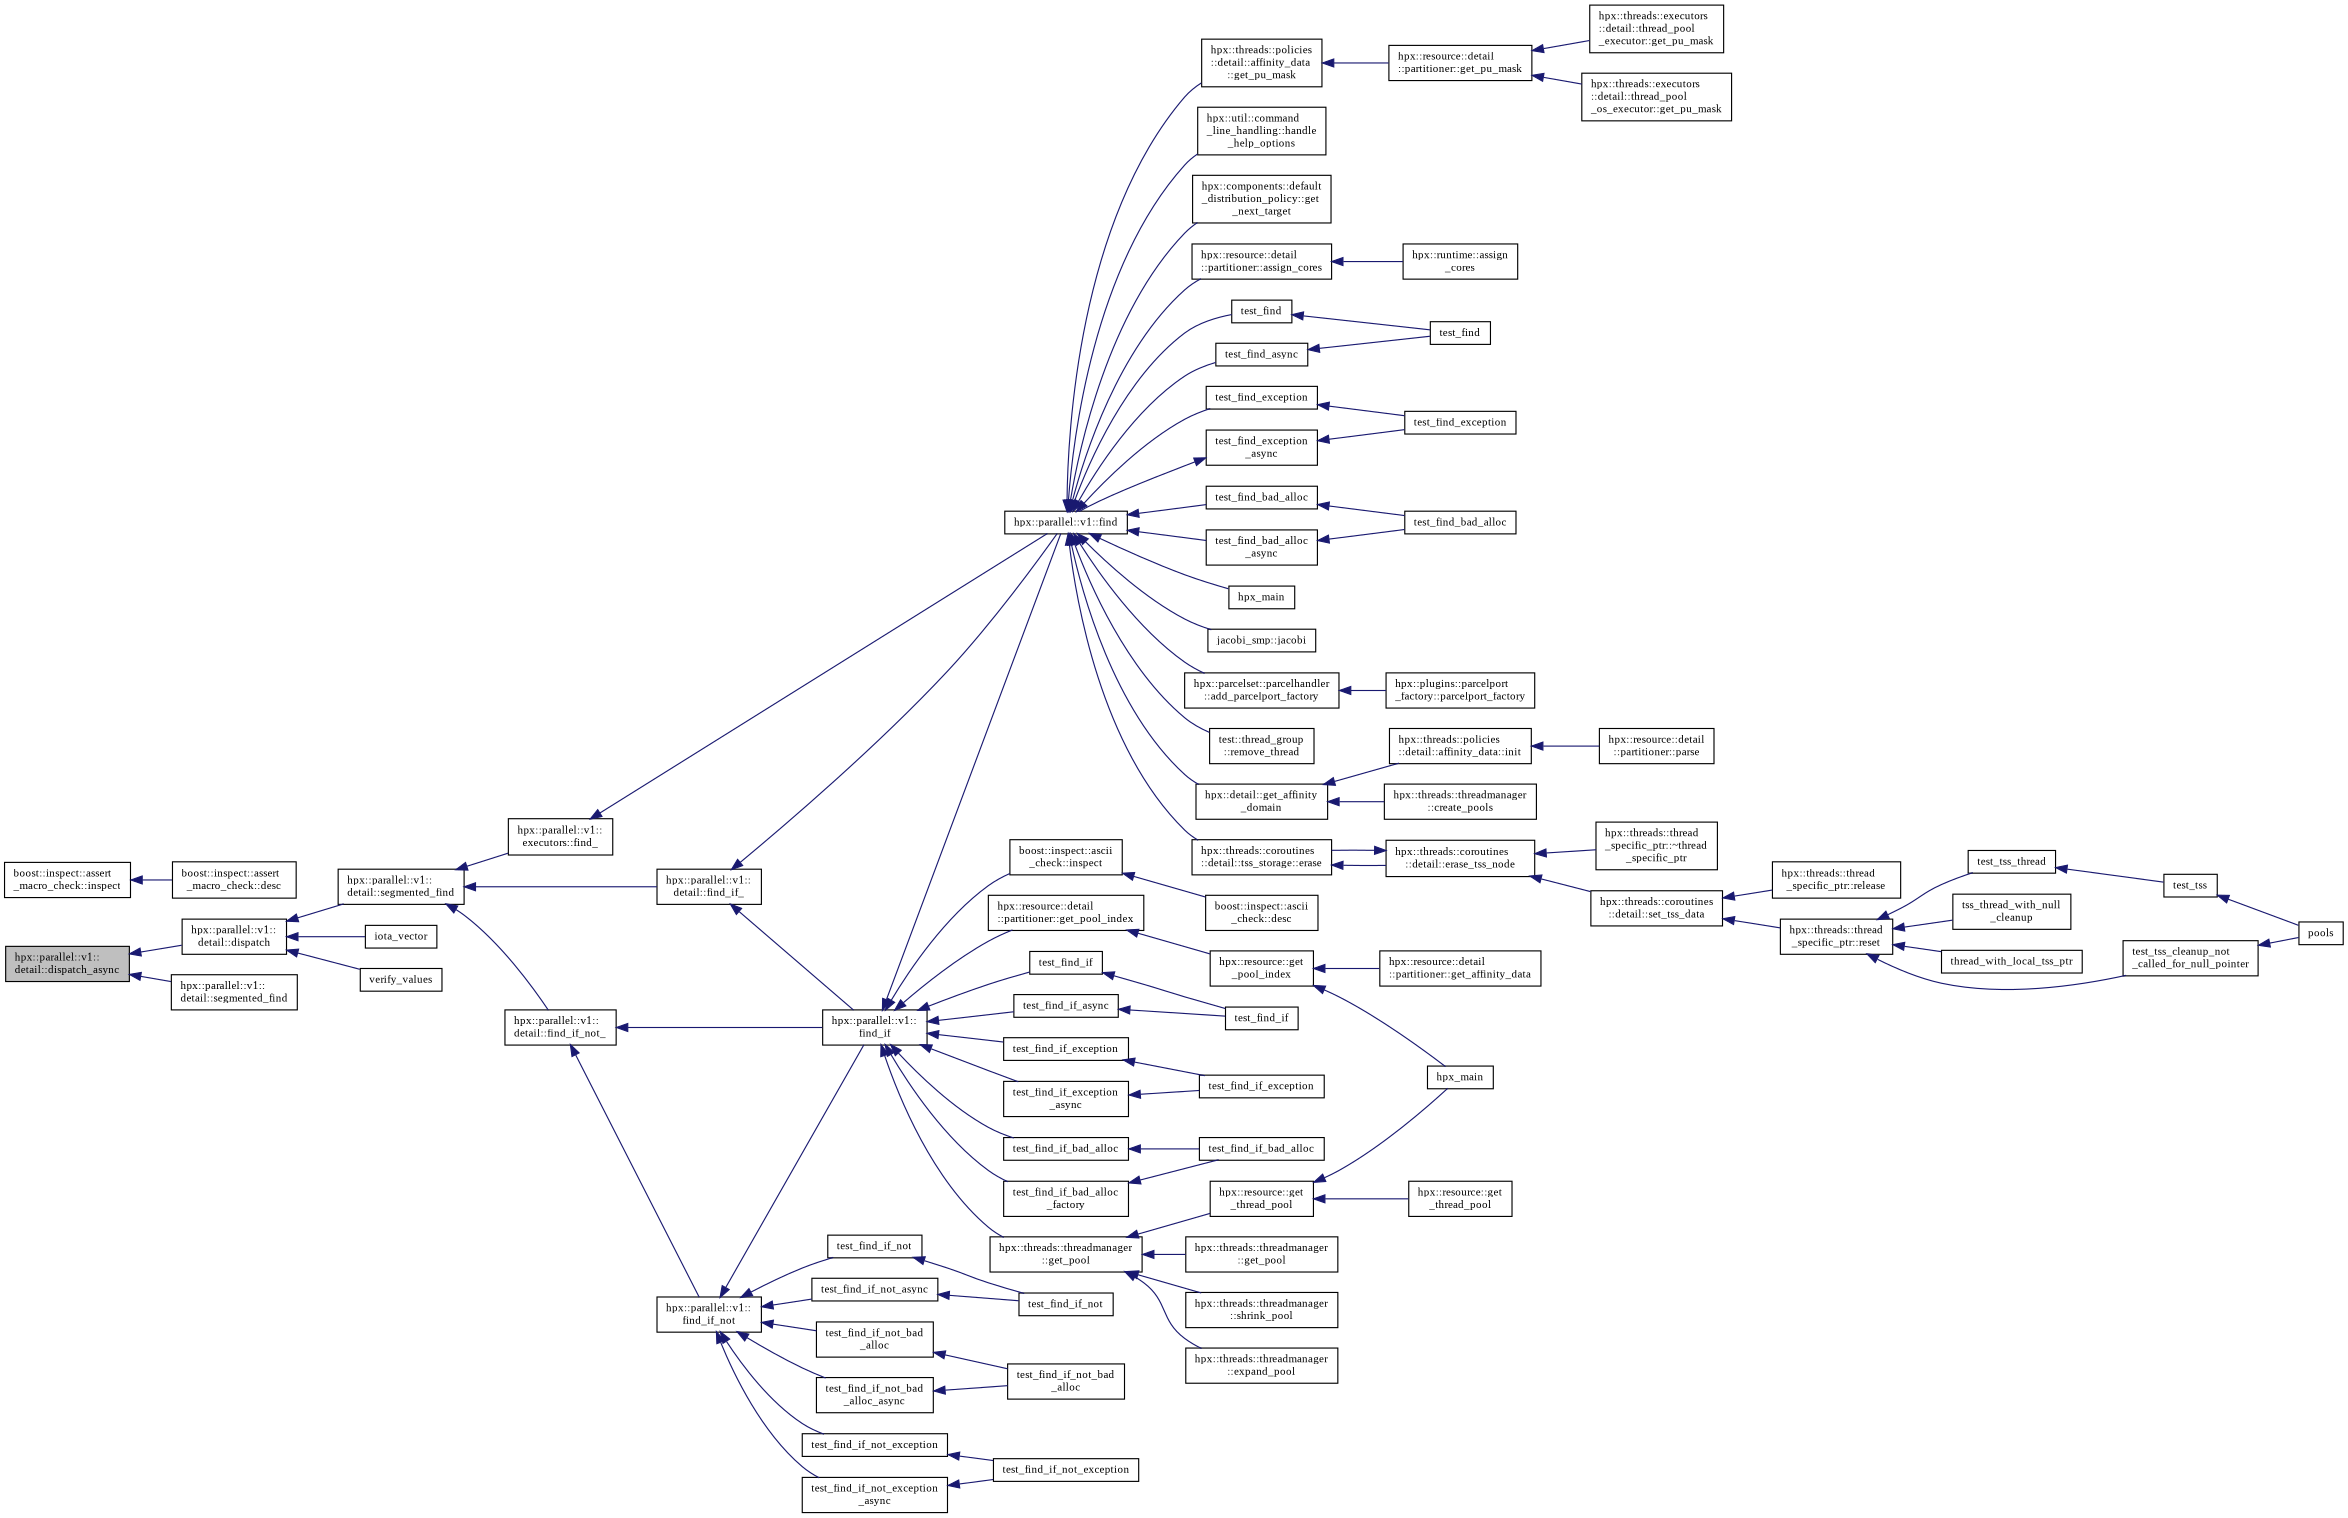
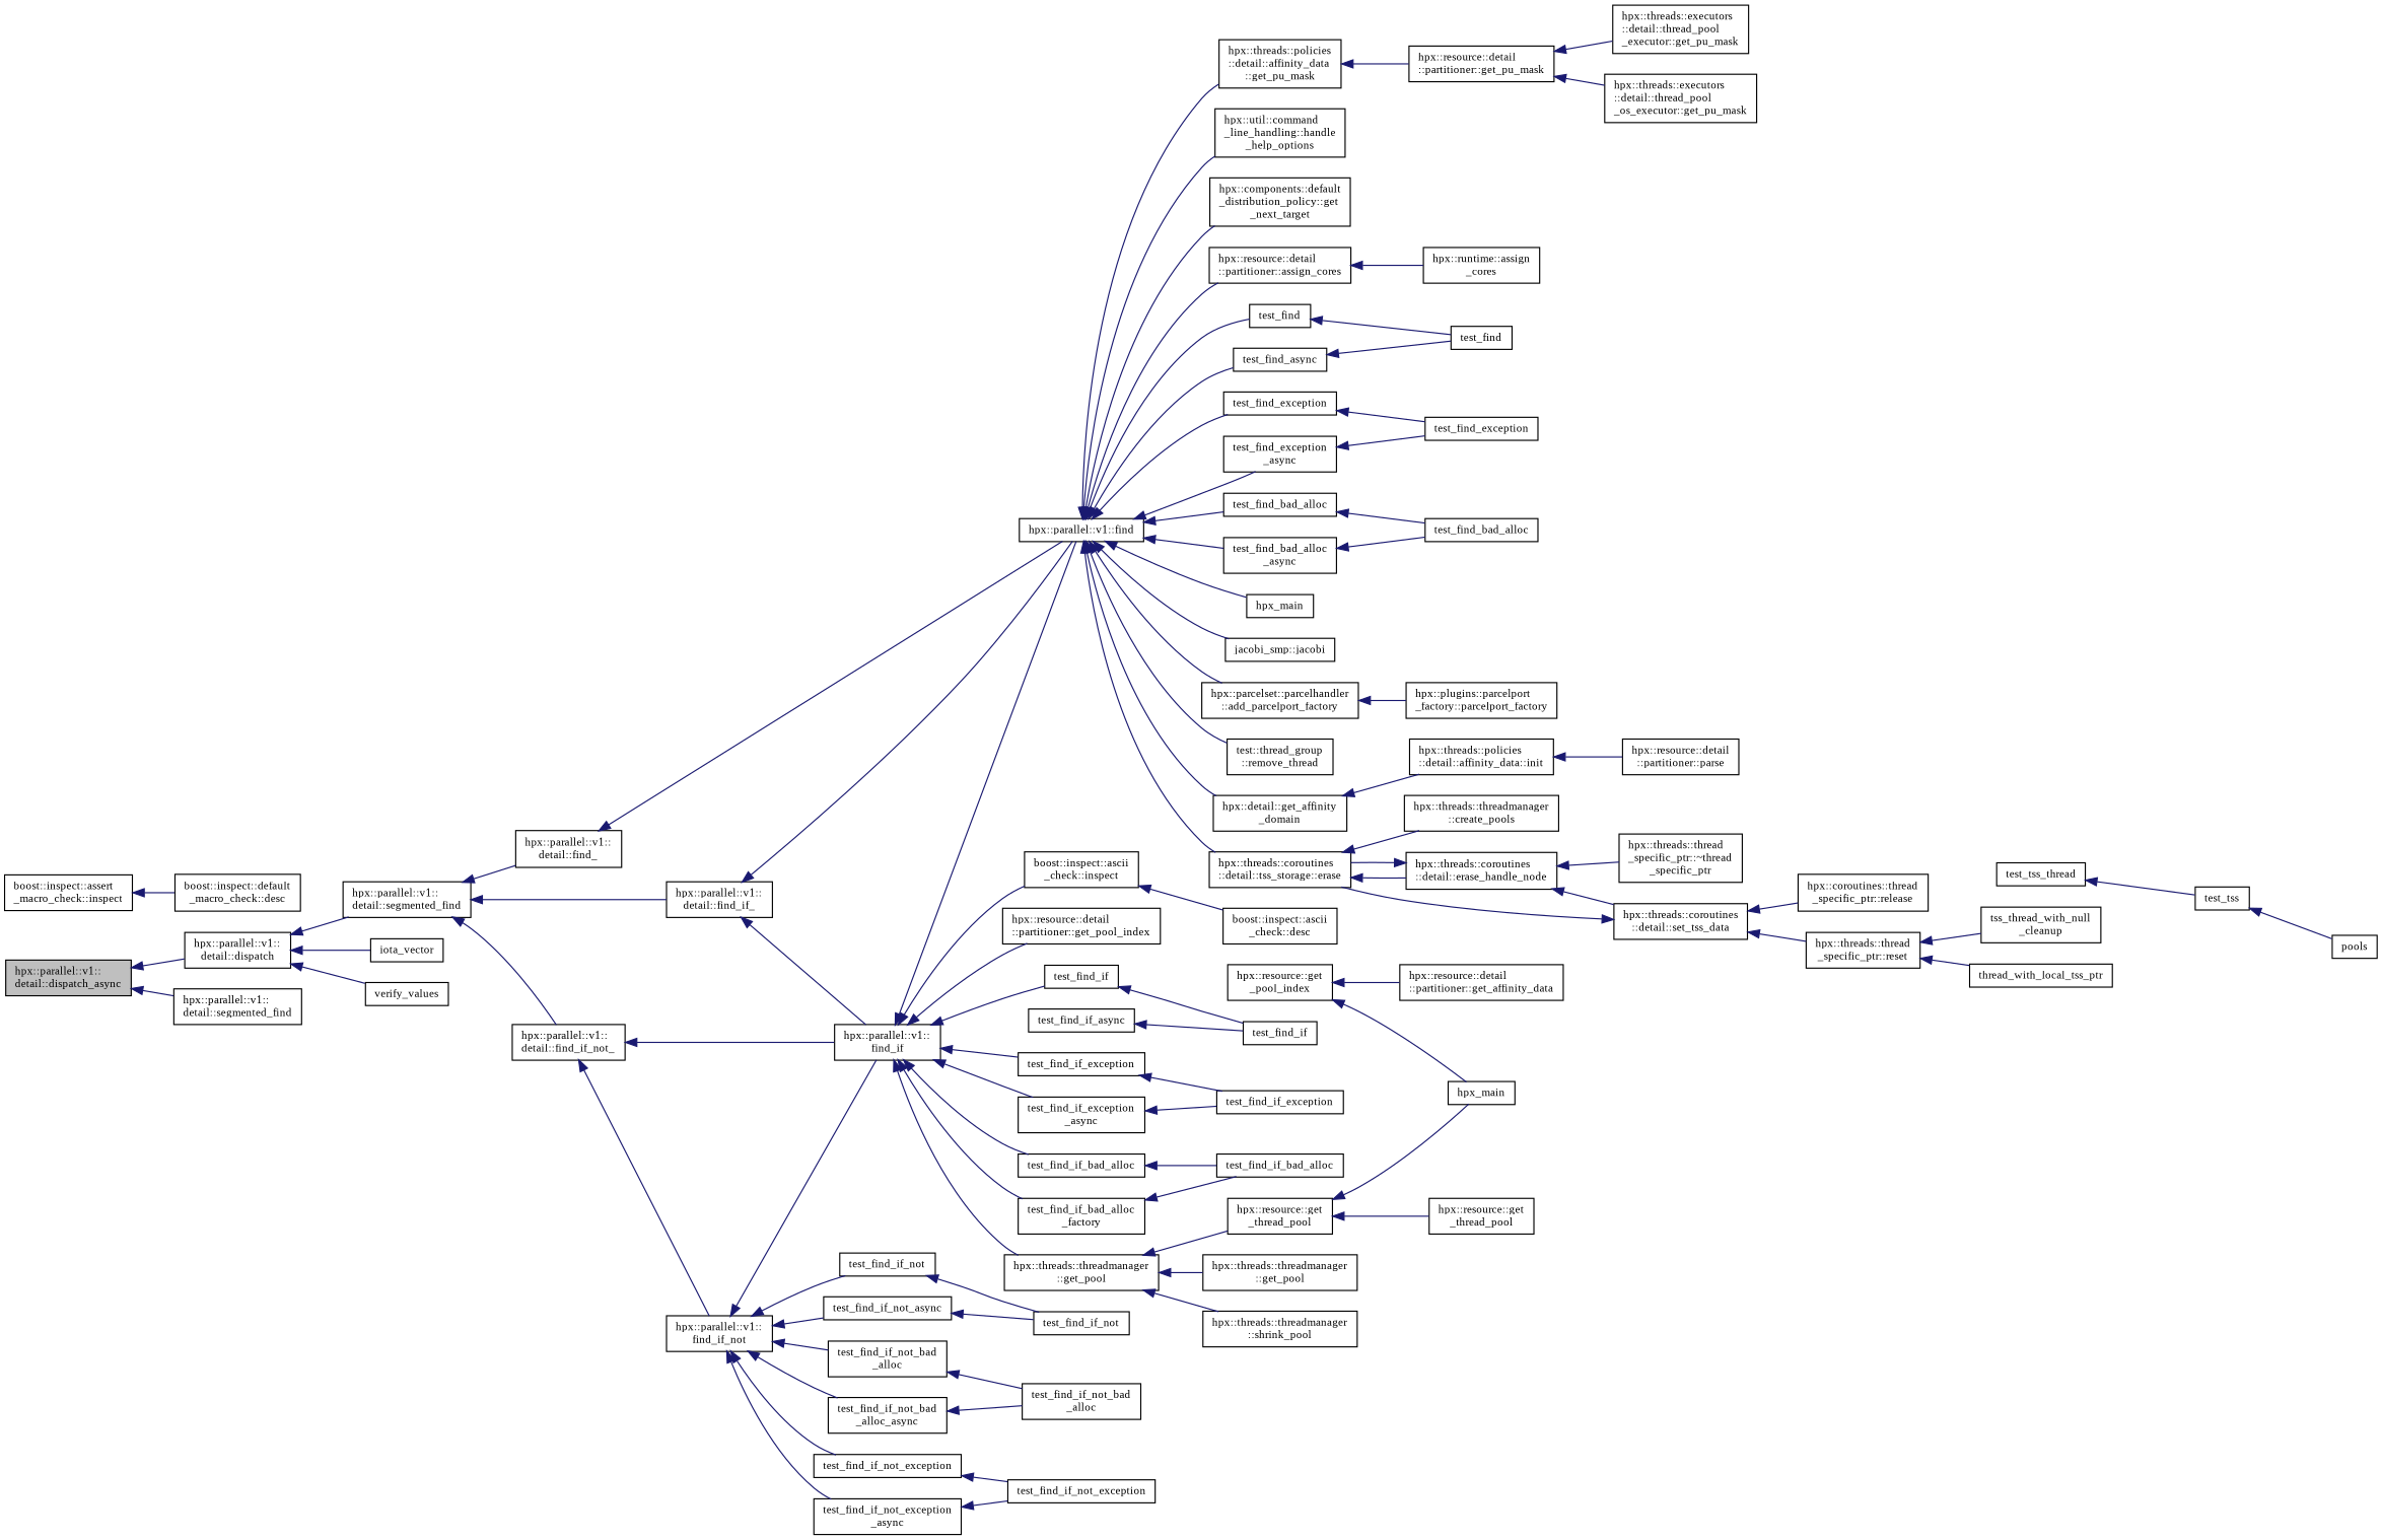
  digraph {
    fontname="Liberation Serif"
    rankdir=LR
    node [color=black fillcolor=white fontname="Liberation Serif" fontsize=10 shape=record style=filled]
    edge [color=midnightblue dir=back fontname="Liberation Serif" fontsize=10 labelfontname=Helvetica labelfontsize=10 style=solid]
    n1 [fillcolor=grey75 fontcolor=black height=0.2 label="hpx::parallel::v1::\ldetail::dispatch_async" width=0.4]
    n2 [height=0.2 label="hpx::parallel::v1::\ldetail::dispatch" width=0.4]
    n3 [height=0.2 label="hpx::parallel::v1::\ldetail::segmented_find" width=0.4]
    n4 [height=0.2 label="hpx::parallel::v1::\ldetail::segmented_find" width=0.4]
    n5 [height=0.2 label=iota_vector width=0.4]
    n6 [height=0.2 label=verify_values width=0.4]
-   n7 [height=0.2 label="hpx::parallel::v1::\lexecutors::find_" width=0.4]
+   n7 [height=0.2 label="hpx::parallel::v1::\ldetail::find_" width=0.4]
    n8 [height=0.2 label="hpx::parallel::v1::\ldetail::find_if_" width=0.4]
    n9 [height=0.2 label="hpx::parallel::v1::\ldetail::find_if_not_" width=0.4]
    n10 [height=0.2 label="hpx::parallel::v1::find" width=0.4]
    n11 [height=0.2 label="hpx::parallel::v1::\lfind_if" width=0.4]
    n12 [height=0.2 label="hpx::parallel::v1::\lfind_if_not" width=0.4]
    n13 [height=0.2 label="hpx::threads::policies\l::detail::affinity_data\l::get_pu_mask" width=0.4]
    n14 [height=0.2 label="hpx::util::command\l_line_handling::handle\l_help_options" width=0.4]
    n15 [height=0.2 label="hpx::components::default\l_distribution_policy::get\l_next_target" width=0.4]
    n16 [height=0.2 label="hpx::resource::detail\l::partitioner::assign_cores" width=0.4]
    n17 [height=0.2 label=test_find width=0.4]
    n18 [height=0.2 label=test_find_async width=0.4]
    n19 [height=0.2 label=test_find_exception width=0.4]
    n20 [height=0.2 label="test_find_exception\l_async" width=0.4]
    n21 [height=0.2 label=test_find_bad_alloc width=0.4]
    n22 [height=0.2 label="test_find_bad_alloc\l_async" width=0.4]
    n23 [height=0.2 label=hpx_main width=0.4]
    n24 [height=0.2 label="jacobi_smp::jacobi" width=0.4]
    n25 [height=0.2 label="hpx::parcelset::parcelhandler\l::add_parcelport_factory" width=0.4]
    n26 [height=0.2 label="test::thread_group\l::remove_thread" width=0.4]
    n27 [height=0.2 label="hpx::detail::get_affinity\l_domain" width=0.4]
    n28 [height=0.2 label="hpx::threads::coroutines\l::detail::tss_storage::erase" width=0.4]
    n29 [height=0.2 label="hpx::resource::detail\l::partitioner::get_pu_mask" width=0.4]
    n30 [height=0.2 label="boost::inspect::assert\l_macro_check::inspect" width=0.4]
-   n31 [height=0.2 label="boost::inspect::assert\l_macro_check::desc" width=0.4]
+   n31 [height=0.2 label="boost::inspect::default\l_macro_check::desc" width=0.4]
    n32 [height=0.2 label="hpx::runtime::assign\l_cores" width=0.4]
    n33 [height=0.2 label=test_find width=0.4]
    n34 [height=0.2 label=test_find_exception width=0.4]
    n35 [height=0.2 label=test_find_bad_alloc width=0.4]
    n36 [height=0.2 label="hpx::plugins::parcelport\l_factory::parcelport_factory" width=0.4]
    n37 [height=0.2 label="hpx::threads::policies\l::detail::affinity_data::init" width=0.4]
    n38 [height=0.2 label="hpx::threads::threadmanager\l::create_pools" width=0.4]
-   n39 [height=0.2 label="hpx::threads::coroutines\l::detail::erase_tss_node" width=0.4]
+   n39 [height=0.2 label="hpx::threads::coroutines\l::detail::erase_handle_node" width=0.4]
    n40 [height=0.2 label="hpx::threads::executors\l::detail::thread_pool\l_executor::get_pu_mask" width=0.4]
    n41 [height=0.2 label="hpx::threads::executors\l::detail::thread_pool\l_os_executor::get_pu_mask" width=0.4]
    n42 [height=0.2 label="hpx::resource::detail\l::partitioner::parse" width=0.4]
    n43 [height=0.2 label="hpx::threads::thread\l_specific_ptr::~thread\l_specific_ptr" width=0.4]
    n44 [height=0.2 label="hpx::threads::coroutines\l::detail::set_tss_data" width=0.4]
-   n45 [height=0.2 label="hpx::threads::thread\l_specific_ptr::release" width=0.4]
+   n45 [height=0.2 label="hpx::coroutines::thread\l_specific_ptr::release" width=0.4]
    n46 [height=0.2 label="hpx::threads::thread\l_specific_ptr::reset" width=0.4]
    n47 [height=0.2 label=test_tss_thread width=0.4]
    n48 [height=0.2 label="tss_thread_with_null\l_cleanup" width=0.4]
    n49 [height=0.2 label=thread_with_local_tss_ptr width=0.4]
-   n50 [height=0.2 label="test_tss_cleanup_not\l_called_for_null_pointer" width=0.4]
    n51 [height=0.2 label=test_tss width=0.4]
    n52 [height=0.2 label=pools width=0.4]
    n53 [height=0.2 label="boost::inspect::ascii\l_check::inspect" width=0.4]
    n54 [height=0.2 label="hpx::resource::detail\l::partitioner::get_pool_index" width=0.4]
    n55 [height=0.2 label=test_find_if width=0.4]
    n56 [height=0.2 label=test_find_if_async width=0.4]
    n57 [height=0.2 label=test_find_if_exception width=0.4]
    n58 [height=0.2 label="test_find_if_exception\l_async" width=0.4]
    n59 [height=0.2 label=test_find_if_bad_alloc width=0.4]
    n60 [height=0.2 label="test_find_if_bad_alloc\l_factory" width=0.4]
    n61 [height=0.2 label="hpx::threads::threadmanager\l::get_pool" width=0.4]
    n62 [height=0.2 label="boost::inspect::ascii\l_check::desc" width=0.4]
    n63 [height=0.2 label="hpx::resource::get\l_pool_index" width=0.4]
    n64 [height=0.2 label=test_find_if width=0.4]
    n65 [height=0.2 label=test_find_if_exception width=0.4]
    n66 [height=0.2 label=test_find_if_bad_alloc width=0.4]
    n67 [height=0.2 label="hpx::resource::get\l_thread_pool" width=0.4]
    n68 [height=0.2 label="hpx::threads::threadmanager\l::get_pool" width=0.4]
    n69 [height=0.2 label="hpx::threads::threadmanager\l::shrink_pool" width=0.4]
-   n70 [height=0.2 label="hpx::threads::threadmanager\l::expand_pool" width=0.4]
    n71 [height=0.2 label="hpx::resource::detail\l::partitioner::get_affinity_data" width=0.4]
    n72 [height=0.2 label=hpx_main width=0.4]
    n73 [height=0.2 label="hpx::resource::get\l_thread_pool" width=0.4]
    n74 [height=0.2 label=test_find_if_not width=0.4]
    n75 [height=0.2 label=test_find_if_not_async width=0.4]
    n76 [height=0.2 label="test_find_if_not_bad\l_alloc" width=0.4]
    n77 [height=0.2 label="test_find_if_not_bad\l_alloc_async" width=0.4]
    n78 [height=0.2 label=test_find_if_not_exception width=0.4]
    n79 [height=0.2 label="test_find_if_not_exception\l_async" width=0.4]
    n80 [height=0.2 label=test_find_if_not width=0.4]
    n81 [height=0.2 label="test_find_if_not_bad\l_alloc" width=0.4]
    n82 [height=0.2 label=test_find_if_not_exception width=0.4]
    n1 -> n2
    n1 -> n3
    n2 -> n4
    n2 -> n5
    n2 -> n6
    n4 -> n7
    n4 -> n8
    n4 -> n9
    n7 -> n10
    n8 -> n10
    n8 -> n11
    n9 -> n11
    n9 -> n12
    n10 -> n13
    n10 -> n14
    n10 -> n15
    n10 -> n16
    n10 -> n17
    n10 -> n18
    n10 -> n19
-   n20 -> n10
+   n10 -> n20
    n10 -> n21
    n10 -> n22
    n10 -> n23
    n10 -> n24
    n10 -> n25
    n10 -> n26
    n10 -> n27
    n10 -> n28
    n11 -> n10
    n11 -> n53
    n11 -> n54
    n11 -> n55
-   n11 -> n56
    n11 -> n57
    n11 -> n58
    n11 -> n59
    n11 -> n60
    n11 -> n61
    n12 -> n11
    n12 -> n74
    n12 -> n75
    n12 -> n76
    n12 -> n77
    n12 -> n78
    n12 -> n79
    n13 -> n29
    n16 -> n32
    n17 -> n33
    n18 -> n33
    n19 -> n34
    n20 -> n34
    n21 -> n35
    n22 -> n35
    n25 -> n36
    n27 -> n37
-   n27 -> n38
+   n28 -> n38
    n28 -> n39
    n29 -> n40
    n29 -> n41
    n30 -> n31
    n37 -> n42
    n39 -> n28
    n39 -> n43
    n39 -> n44
+   n44 -> n28
    n44 -> n45
    n44 -> n46
-   n46 -> n47
    n46 -> n48
    n46 -> n49
-   n46 -> n50
    n47 -> n51
-   n50 -> n52
    n51 -> n52
    n53 -> n62
-   n54 -> n63
    n55 -> n64
    n56 -> n64
    n57 -> n65
    n58 -> n65
    n59 -> n66
    n60 -> n66
    n61 -> n67
    n61 -> n68
    n61 -> n69
-   n61 -> n70
    n63 -> n71
    n63 -> n72
    n67 -> n72
    n67 -> n73
    n74 -> n80
    n75 -> n80
    n76 -> n81
    n77 -> n81
    n78 -> n82
    n79 -> n82
  }
